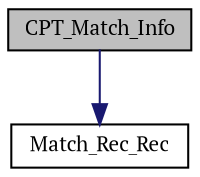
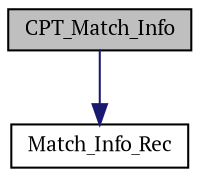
  digraph {
    rankdir=TB
    fontname="PT Serif"
    node [color=black fontname="PT Serif" fontsize=10 shape=record style=filled]
    n1 [fillcolor=grey75 fontcolor=black height=0.2 label=CPT_Match_Info width=0.4]
-   n2 [fillcolor=white height=0.2 label=Match_Rec_Rec width=0.4]
+   n2 [fillcolor=white height=0.2 label=Match_Info_Rec width=0.4]
    n1 -> n2 [color=midnightblue fontname="PT Serif" fontsize=10 labelfontname=Helvetica labelfontsize=10 style=solid]
  }
